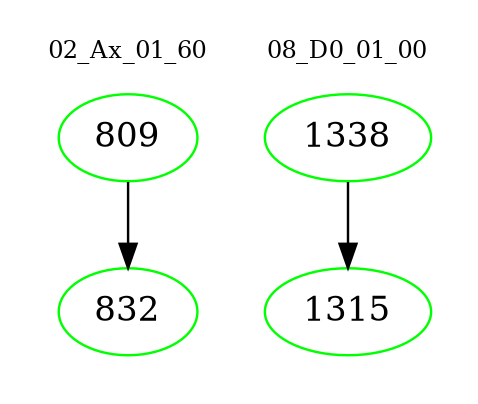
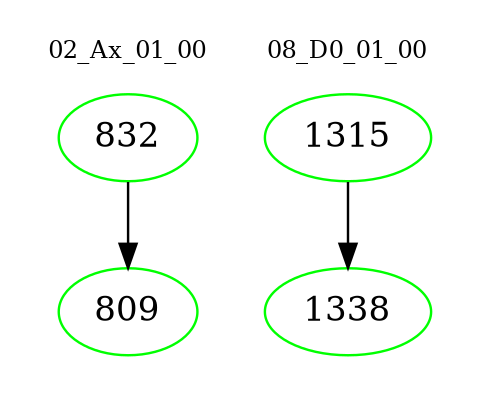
  digraph {
    fontname="DejaVu Serif"
    node [color=green fontname="DejaVu Serif"]
    edge [color=black fontname="DejaVu Serif"]
    n1 [label=832]
    n2 [label=809]
    n3 [label=1338]
    n4 [label=1315]
    subgraph cluster_1 {
      color=white
      fontsize=10
-     label="02_Ax_01_60"
+     label="02_Ax_01_00"
      n1
      n2
    }
    subgraph cluster_2 {
      color=white
      fontsize=10
      label="08_D0_01_00"
      n3
      n4
    }
-   n2 -> n1
-   n3 -> n4
+   n1 -> n2
+   n4 -> n3
  }
